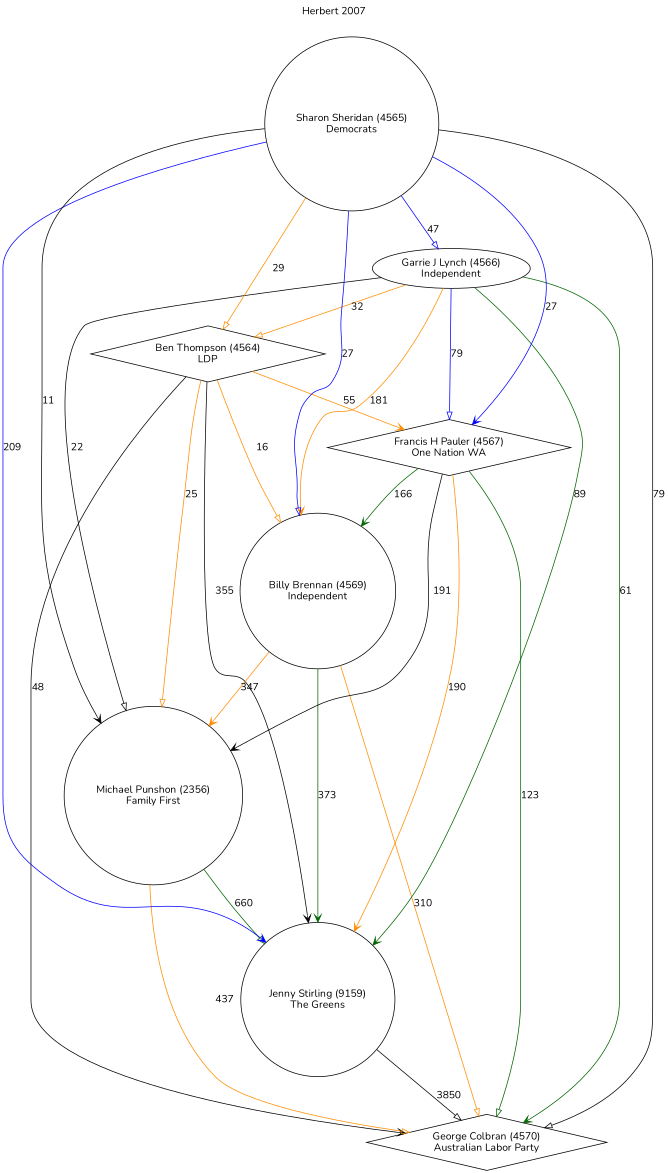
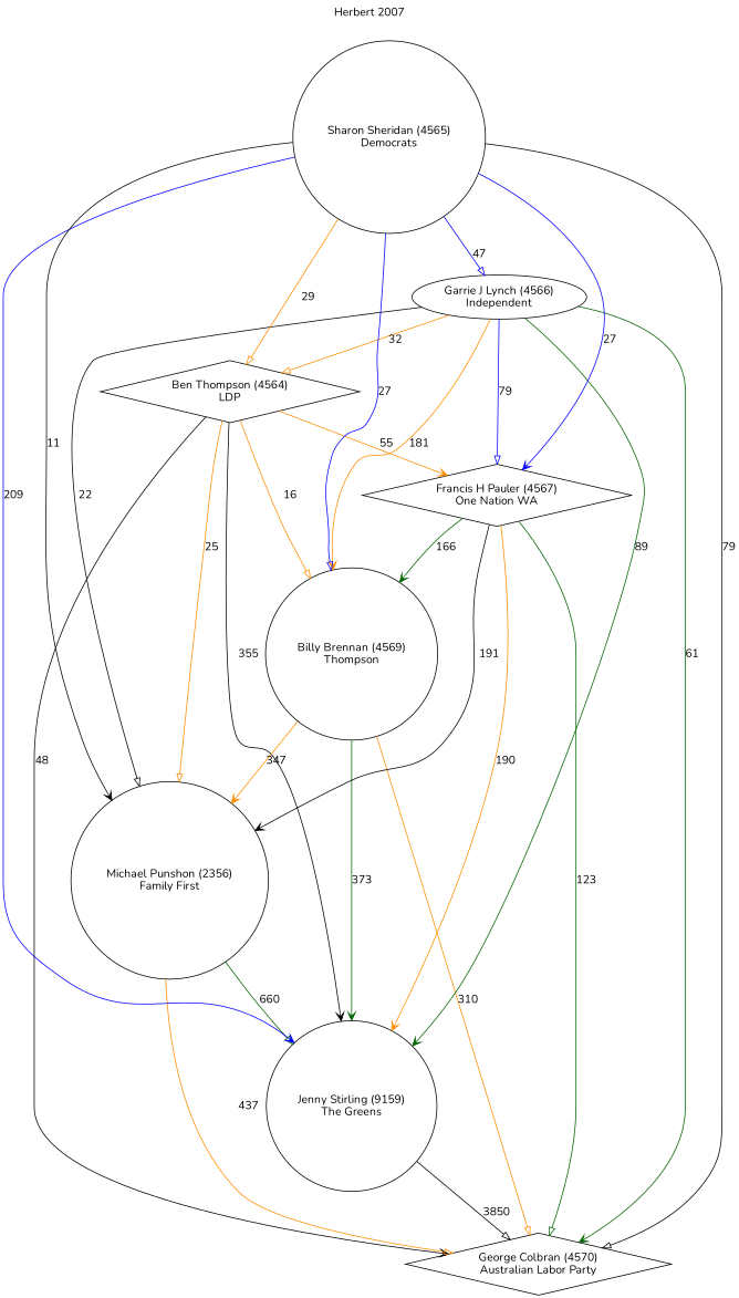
  digraph {
    fontname=Nunito
    label="Herbert 2007"
    labelloc=t
    mclimit=10
    node [fontname=Nunito shape=circle]
    edge [arrowhead=onormal color=darkorange fontname=Nunito]
    n1 [label="Ben Thompson (4564)\nLDP" shape=diamond]
-   n2 [label="Billy Brennan (4569)\nIndependent"]
+   n2 [label="Billy Brennan (4569)\nThompson"]
    n3 [label="Francis H Pauler (4567)\nOne Nation WA" shape=diamond]
    n4 [label="George Colbran (4570)\nAustralian Labor Party" shape=diamond]
    n5 [label="Jenny Stirling (9159)\nThe Greens"]
    n6 [label="Michael Punshon (2356)\nFamily First"]
    n7 [label="Garrie J Lynch (4566)\nIndependent" shape=ellipse]
    n8 [label="Sharon Sheridan (4565)\nDemocrats"]
    n1 -> n2 [label=16]
    n1 -> n3 [arrowhead=vee label=55]
    n1 -> n4 [arrowhead=vee color=black label=48]
    n1 -> n5 [arrowhead=vee color=black label=355]
    n1 -> n6 [label=25]
    n2 -> n4 [label=310]
    n2 -> n5 [arrowhead=vee color=darkgreen label=373]
    n2 -> n6 [arrowhead=vee label=347]
    n3 -> n2 [arrowhead=vee color=darkgreen label=166]
    n3 -> n4 [color=darkgreen label=123]
    n3 -> n5 [arrowhead=vee label=190]
    n3 -> n6 [arrowhead=vee color=black label=191]
    n5 -> n4 [color=black label=3850]
    n6 -> n4 [label=437]
    n6 -> n5 [color=darkgreen label=660]
    n7 -> n1 [label=32]
    n7 -> n2 [arrowhead=vee label=181]
    n7 -> n3 [color=blue label=79]
    n7 -> n4 [arrowhead=vee color=darkgreen label=61]
    n7 -> n5 [arrowhead=vee color=darkgreen label=89]
    n7 -> n6 [color=black label=22]
    n8 -> n1 [label=29]
    n8 -> n2 [color=blue label=27]
    n8 -> n3 [arrowhead=vee color=blue label=27]
    n8 -> n4 [color=black label=79]
    n8 -> n5 [arrowhead=vee color=blue label=209]
    n8 -> n6 [arrowhead=vee color=black label=11]
    n8 -> n7 [color=blue label=47]
  }
